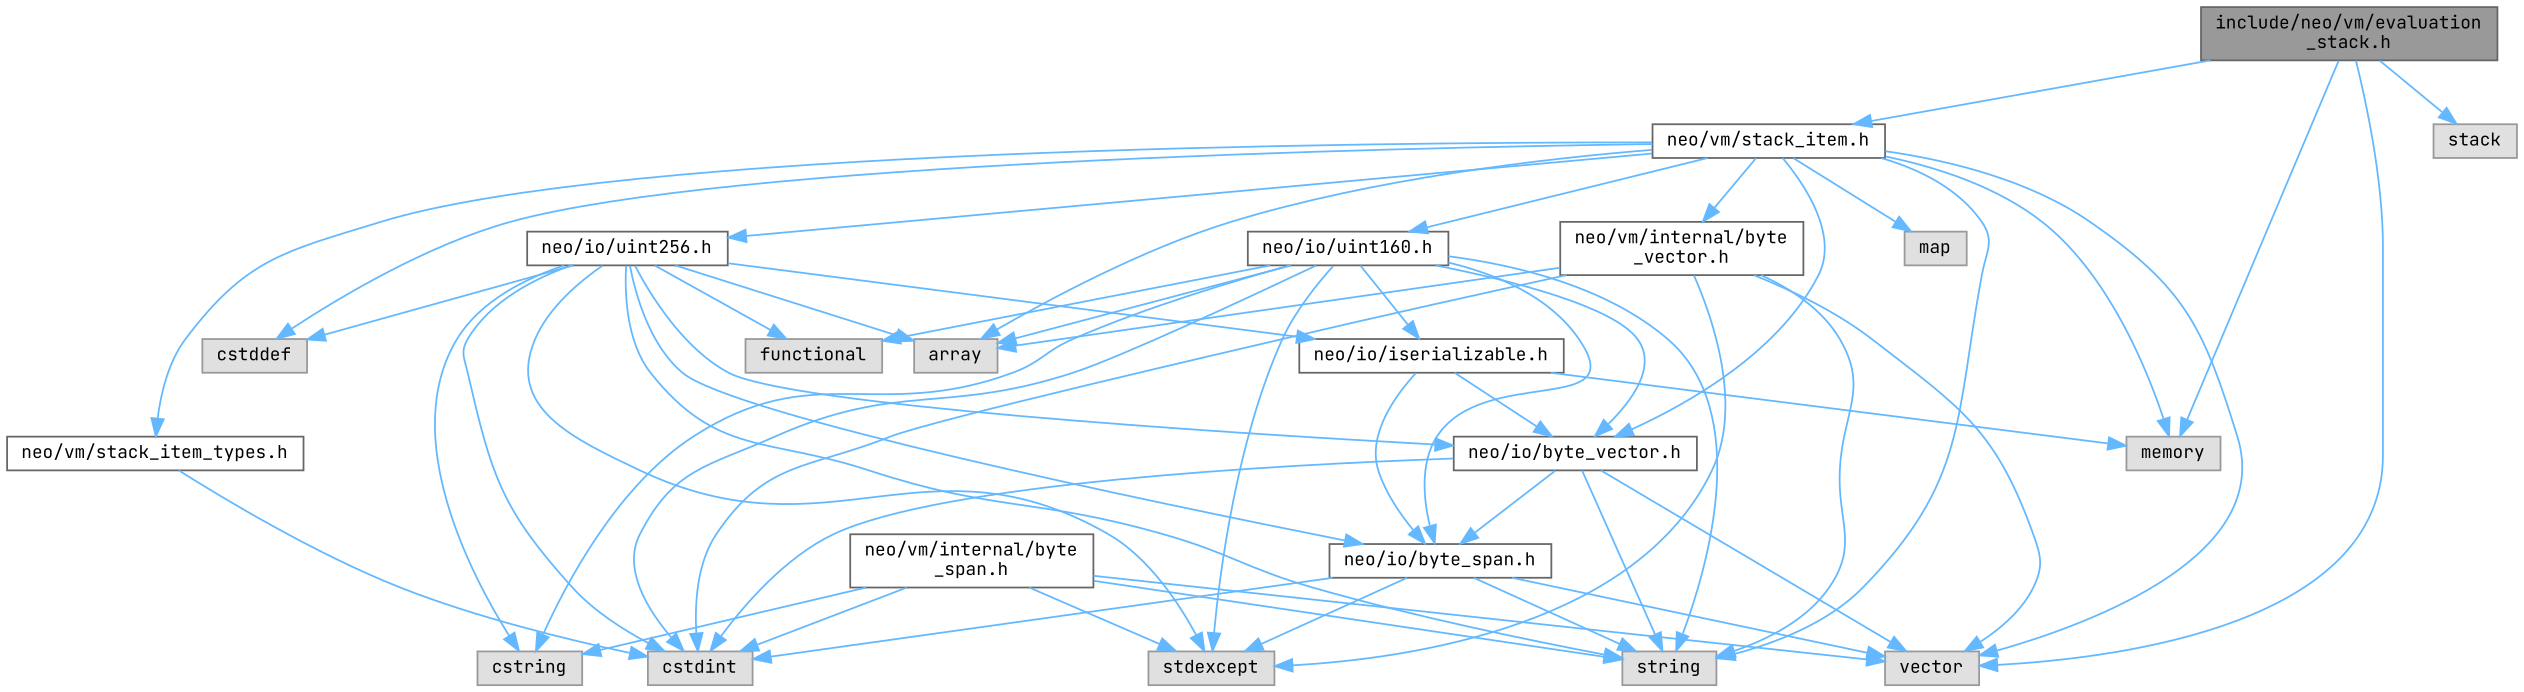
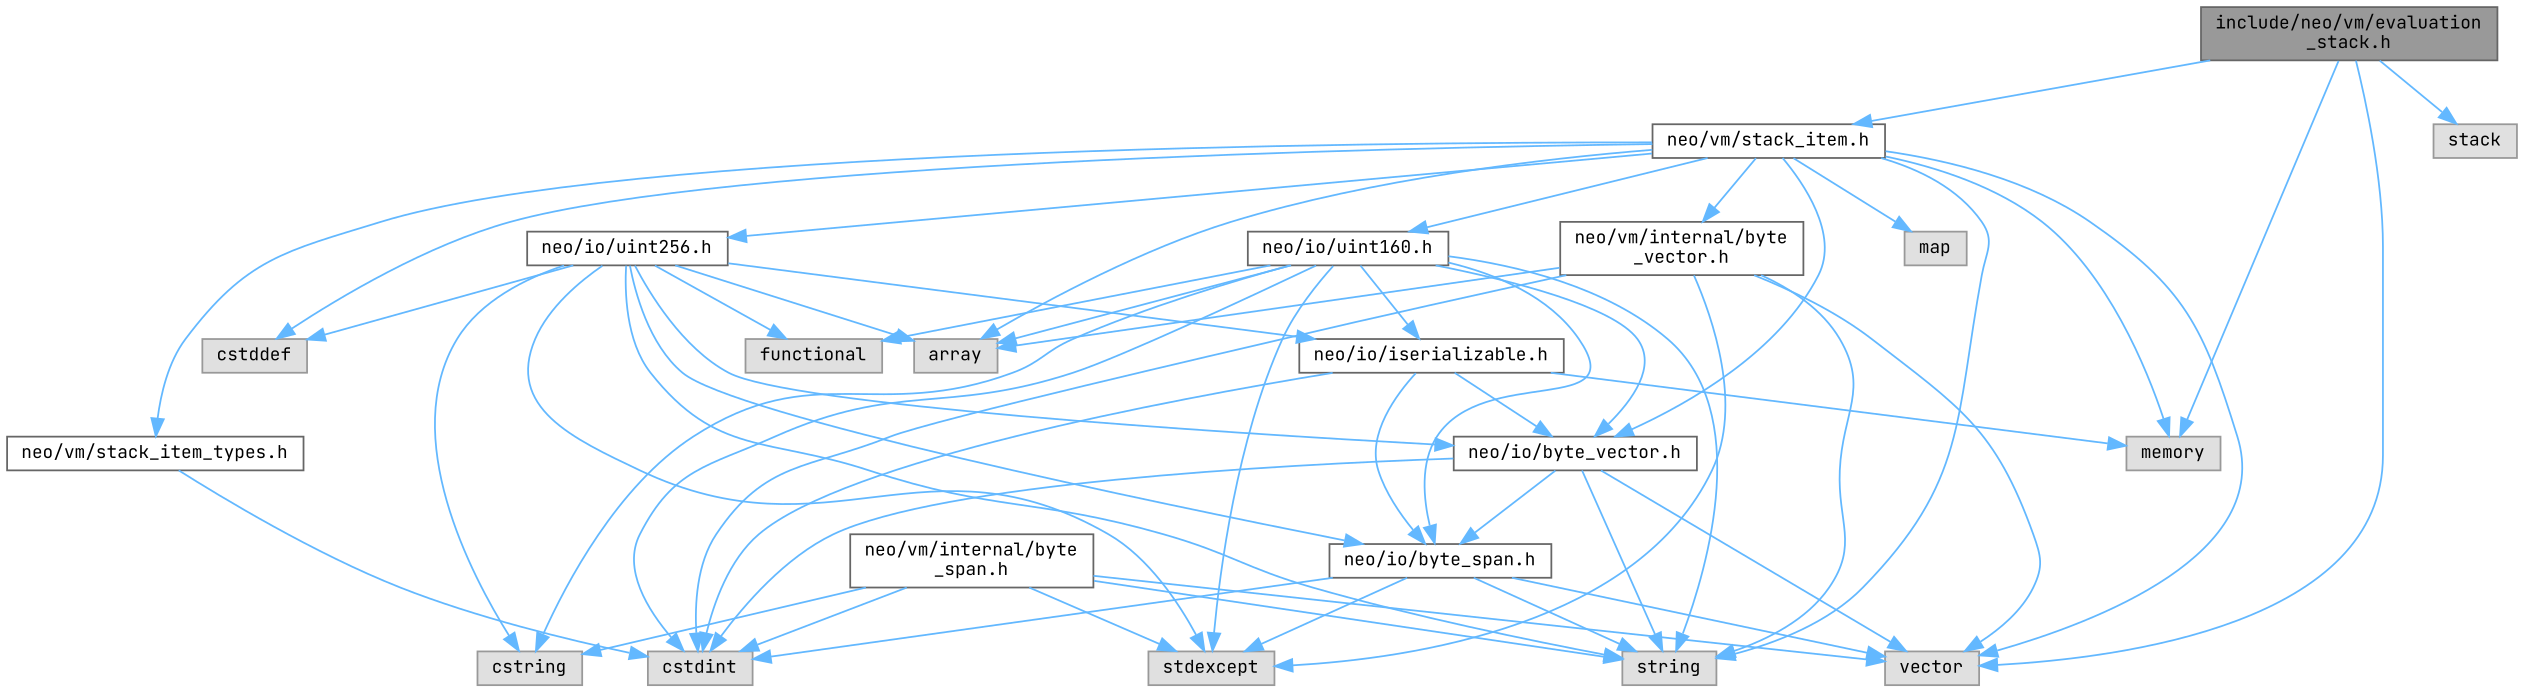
  digraph {
    fontname="JetBrains Mono"
    node [color=grey60 fillcolor="#E0E0E0" fontname="JetBrains Mono" fontsize=10 shape=box style=filled]
    edge [color=steelblue1 fontname="JetBrains Mono" fontsize=10 labelfontname=Helvetica labelfontsize=10 style=solid]
    n1 [color=gray40 fillcolor=grey60 fontcolor=black height=0.2 label="include/neo/vm/evaluation\l_stack.h" width=0.4]
    n2 [color=grey40 fillcolor=white height=0.2 label="neo/vm/stack_item.h" width=0.4]
    n3 [height=0.2 label=vector width=0.4]
    n4 [height=0.2 label=memory width=0.4]
    n5 [height=0.2 label=stack width=0.4]
    n6 [color=grey40 fillcolor=white height=0.2 label="neo/io/byte_vector.h" width=0.4]
    n7 [height=0.2 label=string width=0.4]
    n8 [color=grey40 fillcolor=white height=0.2 label="neo/io/uint160.h" width=0.4]
    n9 [height=0.2 label=array width=0.4]
    n10 [color=grey40 fillcolor=white height=0.2 label="neo/io/uint256.h" width=0.4]
    n11 [height=0.2 label=cstddef width=0.4]
    n12 [color=grey40 fillcolor=white height=0.2 label="neo/vm/internal/byte\l_vector.h" width=0.4]
    n13 [color=grey40 fillcolor=white height=0.2 label="neo/vm/stack_item_types.h" width=0.4]
    n14 [height=0.2 label=map width=0.4]
    n15 [color=grey40 fillcolor=white height=0.2 label="neo/io/byte_span.h" width=0.4]
    n16 [height=0.2 label=cstdint width=0.4]
    n17 [height=0.2 label=cstring width=0.4]
    n18 [height=0.2 label=stdexcept width=0.4]
    n19 [color=grey40 fillcolor=white height=0.2 label="neo/io/iserializable.h" width=0.4]
    n20 [height=0.2 label=functional width=0.4]
    n21 [color=grey40 fillcolor=white height=0.2 label="neo/vm/internal/byte\l_span.h" width=0.4]
    n1 -> n2
    n1 -> n3
    n1 -> n4
    n1 -> n5
    n2 -> n3
    n2 -> n4
    n2 -> n6
    n2 -> n7
    n2 -> n8
    n2 -> n9
    n2 -> n10
    n2 -> n11
    n2 -> n12
    n2 -> n13
    n2 -> n14
    n6 -> n3
    n6 -> n7
    n6 -> n15
    n6 -> n16
    n8 -> n6
    n8 -> n7
    n8 -> n9
    n8 -> n15
    n8 -> n16
    n8 -> n17
    n8 -> n18
    n8 -> n19
    n8 -> n20
    n10 -> n6
    n10 -> n7
    n10 -> n9
    n10 -> n11
    n10 -> n15
-   n10 -> n16
+   n19 -> n16
    n10 -> n17
    n10 -> n18
    n10 -> n19
    n10 -> n20
    n12 -> n3
    n12 -> n7
    n12 -> n9
    n12 -> n16
    n12 -> n18
    n13 -> n16
    n15 -> n3
    n15 -> n7
    n15 -> n16
    n15 -> n18
    n19 -> n4
    n19 -> n6
    n19 -> n15
    n21 -> n3
    n21 -> n7
    n21 -> n16
    n21 -> n17
    n21 -> n18
  }
